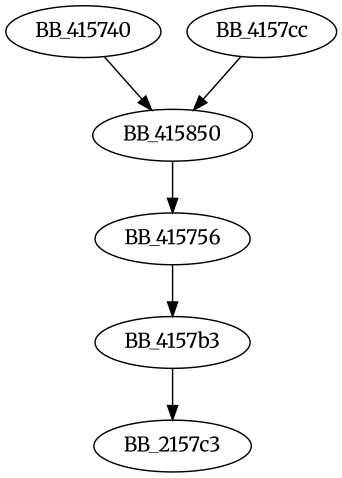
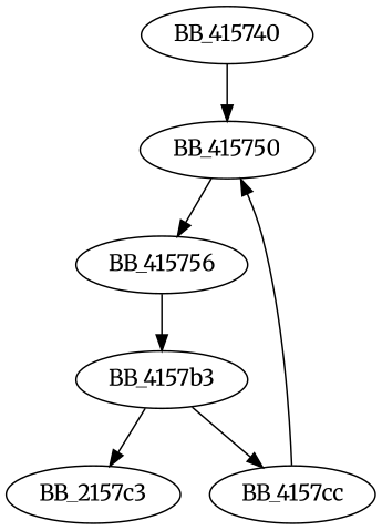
  digraph {
    fontname=Merriweather
    node [fontname=Merriweather]
    edge [fontname=Merriweather]
    BB_415740
-   BB_415750 [label=BB_415850]
+   BB_415750
    BB_415756
    BB_4157b3
    n5 [label=BB_2157c3]
    BB_4157cc
    BB_415740 -> BB_415750
    BB_415750 -> BB_415756
    BB_415756 -> BB_4157b3
    BB_4157b3 -> n5
+   BB_4157b3 -> BB_4157cc
    BB_4157cc -> BB_415750
  }
